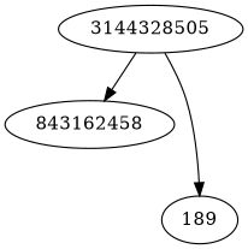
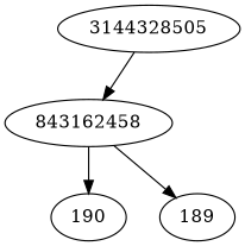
  strict digraph {
    843162458
+   190
    189
    n4 [label=3144328505]
-   n4 -> 189
+   843162458 -> 190
+   843162458 -> 189
    n4 -> 843162458
  }
